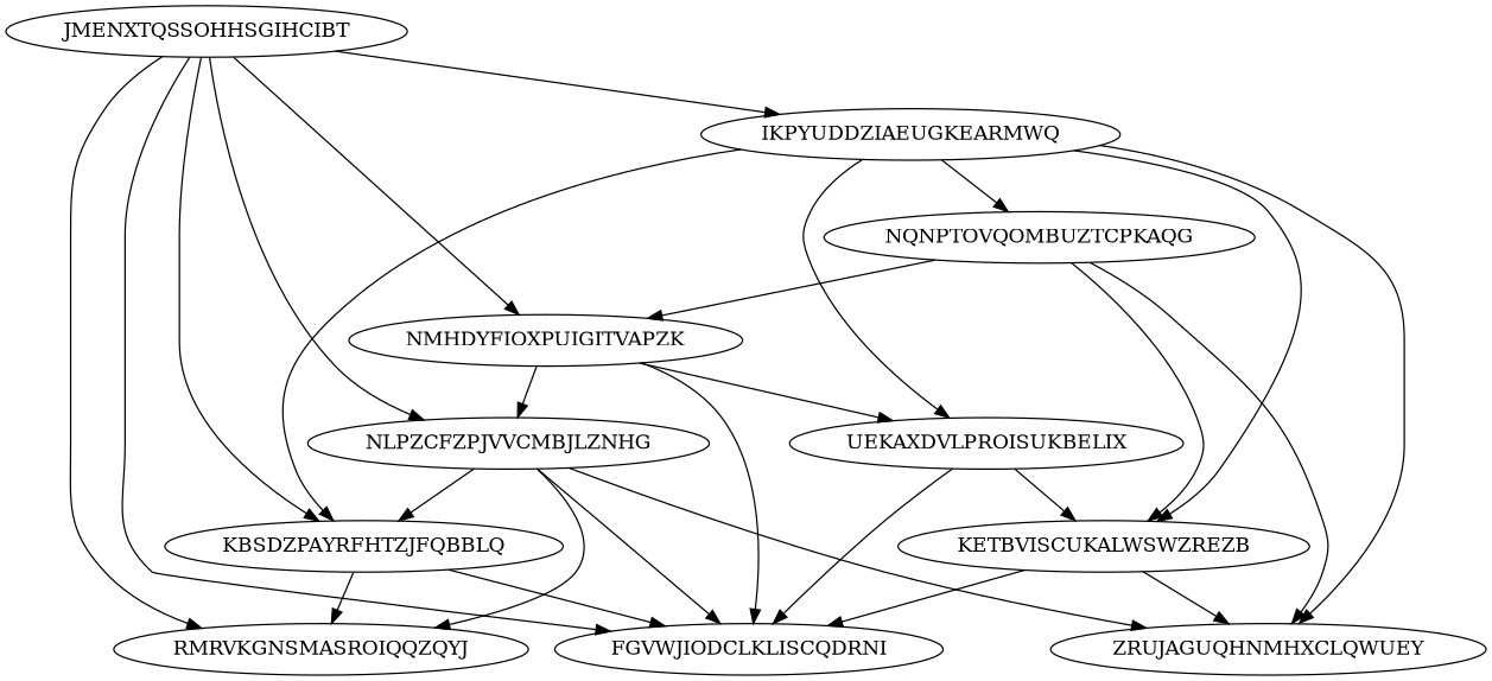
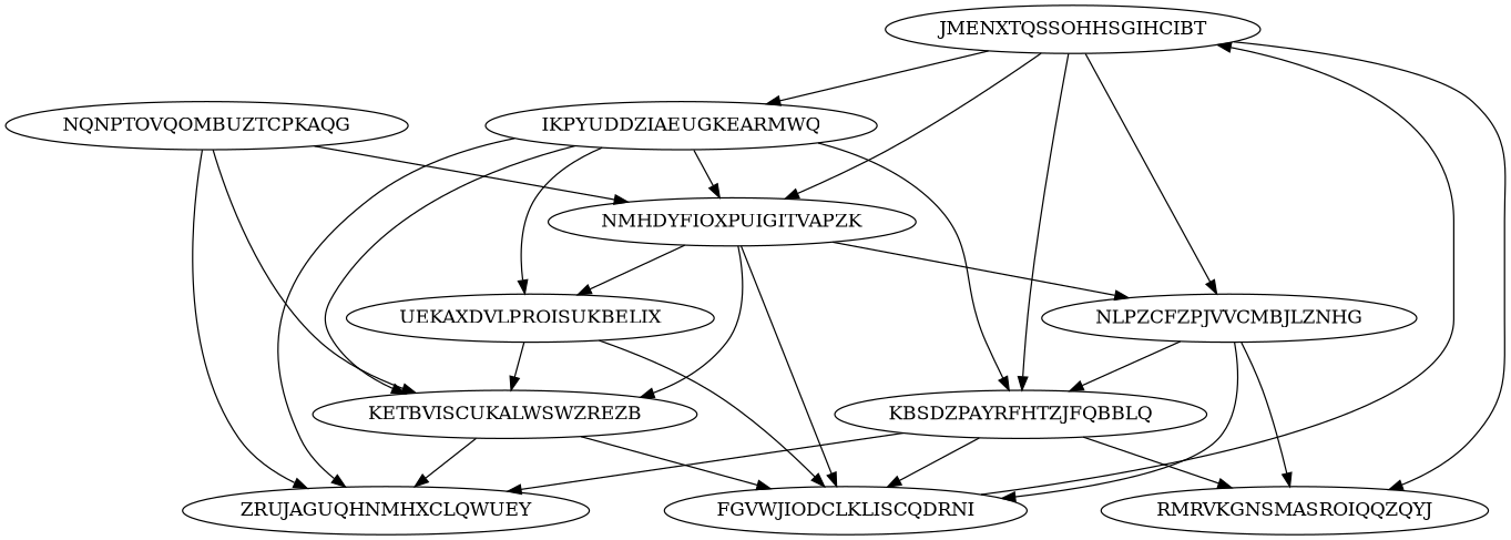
  digraph {
    node [Weight=10]
    edge [Weight=12]
    JMENXTQSSOHHSGIHCIBT [Weight=19]
    IKPYUDDZIAEUGKEARMWQ
    NMHDYFIOXPUIGITVAPZK [Weight=14]
    NLPZCFZPJVVCMBJLZNHG [Weight=13]
    KBSDZPAYRFHTZJFQBBLQ
    FGVWJIODCLKLISCQDRNI [Weight=17]
    RMRVKGNSMASROIQQZQYJ [Weight=14]
    ZRUJAGUQHNMHXCLQWUEY [Weight=19]
    NQNPTOVQOMBUZTCPKAQG
    UEKAXDVLPROISUKBELIX [Weight=17]
    KETBVISCUKALWSWZREZB
    JMENXTQSSOHHSGIHCIBT -> IKPYUDDZIAEUGKEARMWQ [Weight=11]
    JMENXTQSSOHHSGIHCIBT -> NMHDYFIOXPUIGITVAPZK
    JMENXTQSSOHHSGIHCIBT -> NLPZCFZPJVVCMBJLZNHG [Weight=16]
    JMENXTQSSOHHSGIHCIBT -> KBSDZPAYRFHTZJFQBBLQ [Weight=20]
-   JMENXTQSSOHHSGIHCIBT -> FGVWJIODCLKLISCQDRNI [Weight=15]
+   FGVWJIODCLKLISCQDRNI -> JMENXTQSSOHHSGIHCIBT [Weight=15]
    JMENXTQSSOHHSGIHCIBT -> RMRVKGNSMASROIQQZQYJ [Weight=19]
    IKPYUDDZIAEUGKEARMWQ -> KBSDZPAYRFHTZJFQBBLQ [Weight=13]
    IKPYUDDZIAEUGKEARMWQ -> ZRUJAGUQHNMHXCLQWUEY
-   IKPYUDDZIAEUGKEARMWQ -> NQNPTOVQOMBUZTCPKAQG [Weight=10]
+   IKPYUDDZIAEUGKEARMWQ -> NMHDYFIOXPUIGITVAPZK [Weight=10]
    IKPYUDDZIAEUGKEARMWQ -> UEKAXDVLPROISUKBELIX [Weight=10]
    IKPYUDDZIAEUGKEARMWQ -> KETBVISCUKALWSWZREZB [Weight=16]
    NMHDYFIOXPUIGITVAPZK -> NLPZCFZPJVVCMBJLZNHG [Weight=16]
    NMHDYFIOXPUIGITVAPZK -> FGVWJIODCLKLISCQDRNI [Weight=10]
    NMHDYFIOXPUIGITVAPZK -> UEKAXDVLPROISUKBELIX [Weight=20]
+   NMHDYFIOXPUIGITVAPZK -> KETBVISCUKALWSWZREZB [Weight=15]
    NLPZCFZPJVVCMBJLZNHG -> KBSDZPAYRFHTZJFQBBLQ
    NLPZCFZPJVVCMBJLZNHG -> FGVWJIODCLKLISCQDRNI [Weight=16]
    NLPZCFZPJVVCMBJLZNHG -> RMRVKGNSMASROIQQZQYJ
    KBSDZPAYRFHTZJFQBBLQ -> FGVWJIODCLKLISCQDRNI
    KBSDZPAYRFHTZJFQBBLQ -> RMRVKGNSMASROIQQZQYJ [Weight=10]
-   NLPZCFZPJVVCMBJLZNHG -> ZRUJAGUQHNMHXCLQWUEY [Weight=15]
+   KBSDZPAYRFHTZJFQBBLQ -> ZRUJAGUQHNMHXCLQWUEY [Weight=15]
    NQNPTOVQOMBUZTCPKAQG -> NMHDYFIOXPUIGITVAPZK [Weight=11]
    NQNPTOVQOMBUZTCPKAQG -> ZRUJAGUQHNMHXCLQWUEY [Weight=13]
    NQNPTOVQOMBUZTCPKAQG -> KETBVISCUKALWSWZREZB [Weight=17]
    UEKAXDVLPROISUKBELIX -> FGVWJIODCLKLISCQDRNI [Weight=18]
    UEKAXDVLPROISUKBELIX -> KETBVISCUKALWSWZREZB [Weight=16]
    KETBVISCUKALWSWZREZB -> FGVWJIODCLKLISCQDRNI [Weight=17]
    KETBVISCUKALWSWZREZB -> ZRUJAGUQHNMHXCLQWUEY [Weight=18]
  }
